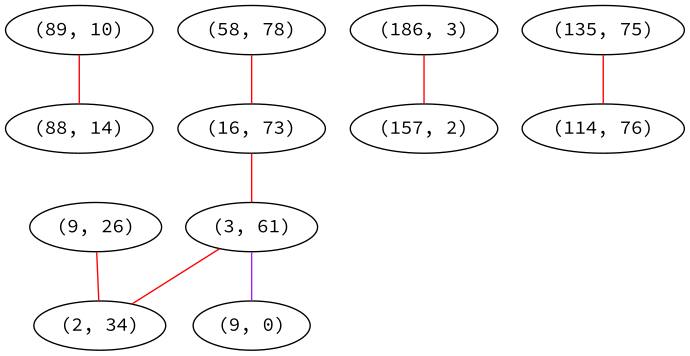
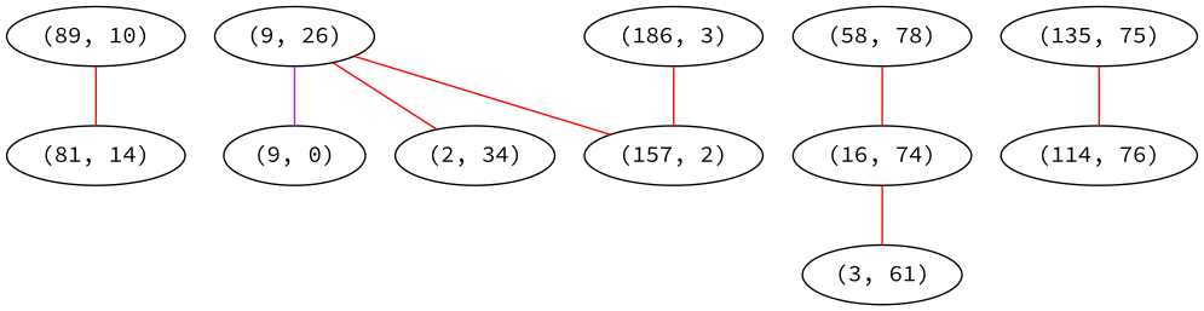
  graph {
    fontname="Source Code Pro"
    node [fontname="Source Code Pro"]
    edge [color=red fontname="Source Code Pro" weight=1]
    "(89, 10)"
-   "(88, 14)"
+   "(88, 14)" [label="(81, 14)"]
    n3 [label="(9, 0)"]
    "(9, 26)"
    "(157, 2)"
    "(2, 34)"
    "(58, 78)"
-   "(16, 74)" [label="(16, 73)"]
+   "(16, 74)"
    "(3, 61)"
    "(186, 3)"
    "(135, 75)"
    "(114, 76)"
    "(89, 10)" -- "(88, 14)"
-   "(3, 61)" -- n3 [color=purple weight=4]
+   "(9, 26)" -- n3 [color=purple weight=4]
+   "(9, 26)" -- "(157, 2)"
    "(9, 26)" -- "(2, 34)"
    "(58, 78)" -- "(16, 74)"
    "(16, 74)" -- "(3, 61)"
-   "(3, 61)" -- "(2, 34)"
    "(186, 3)" -- "(157, 2)"
    "(135, 75)" -- "(114, 76)"
  }
